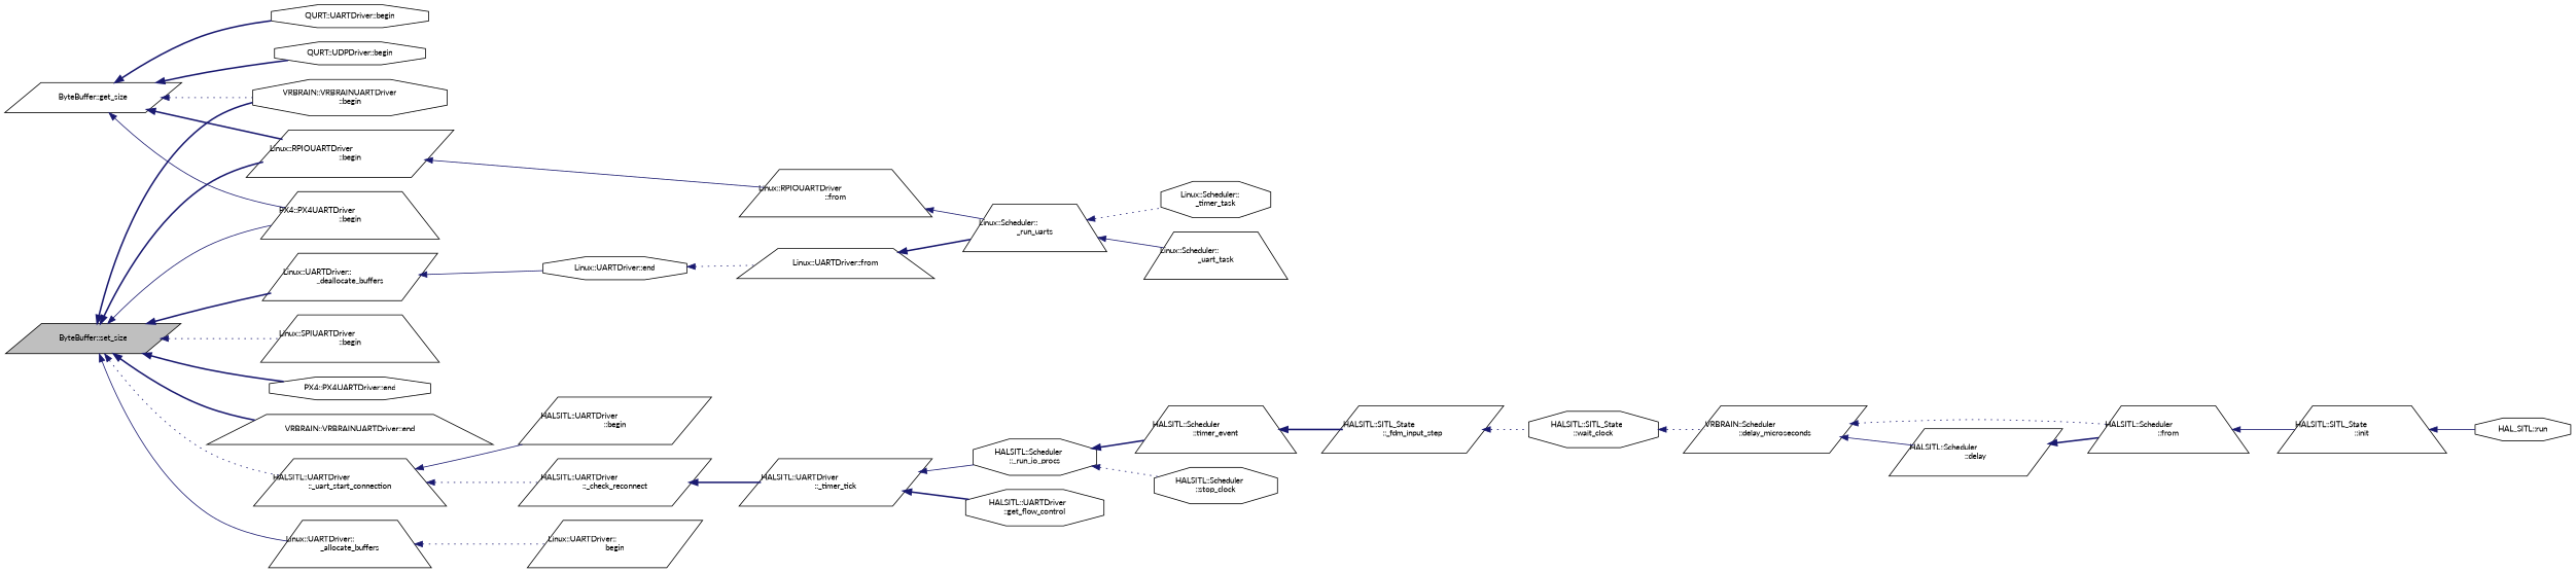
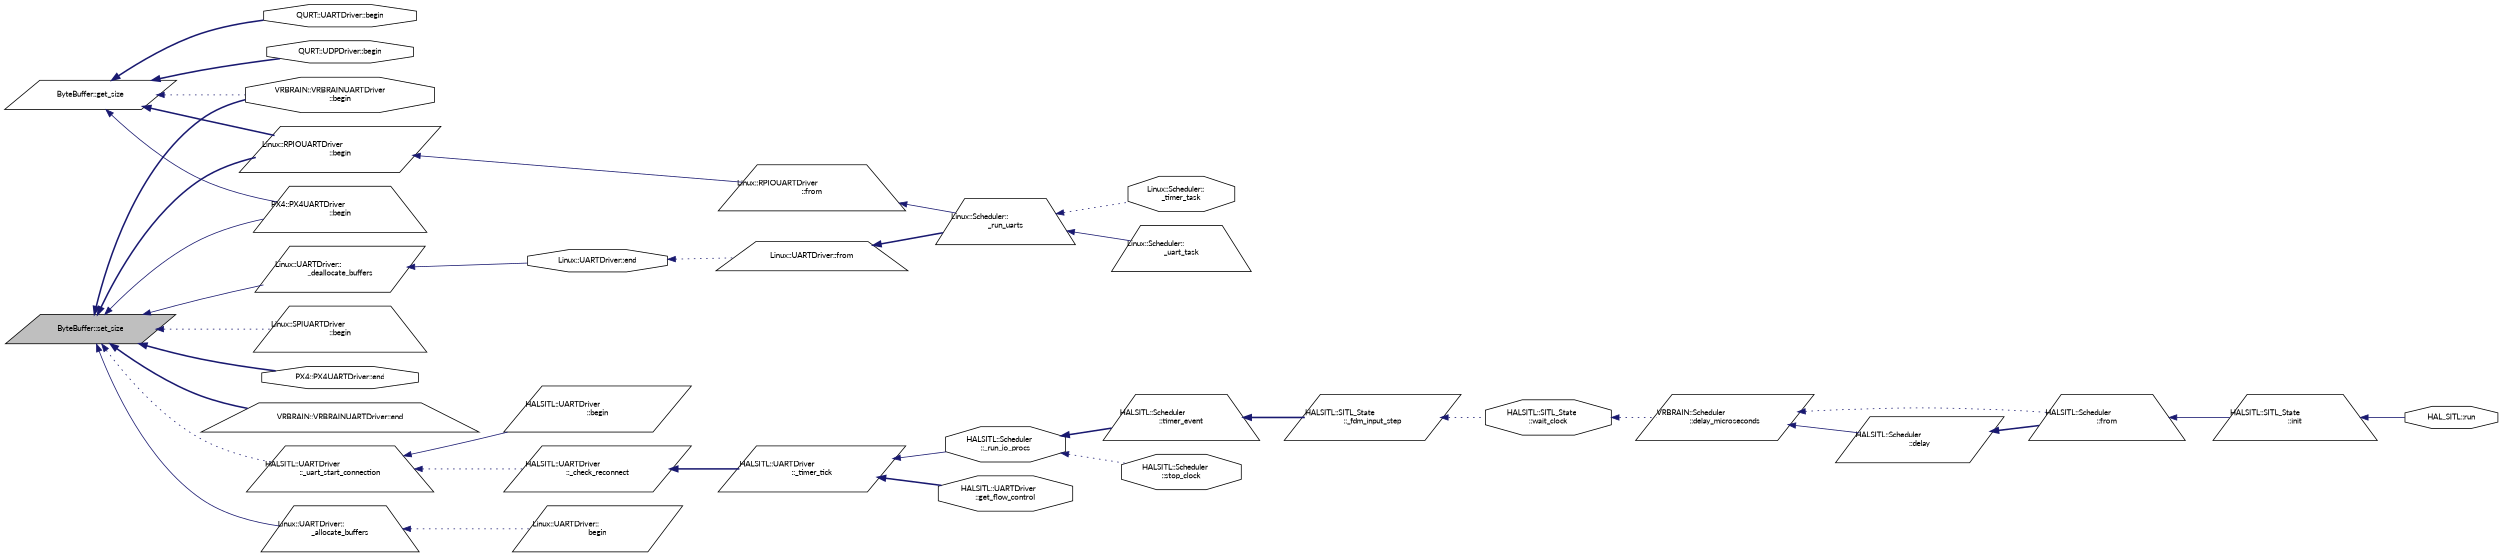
  digraph {
    fontname=Lato
    rankdir=LR
    node [color=black fillcolor=white fontname=Lato fontsize=10 shape=trapezium style=filled]
    edge [color=midnightblue dir=back fontname=Lato fontsize=10 labelfontname=Helvetica labelfontsize=10 style=bold]
    n1 [fillcolor=grey75 fontcolor=black height=0.2 label="ByteBuffer::set_size" shape=parallelogram width=0.4]
    n2 [height=0.2 label="Linux::UARTDriver::\l_allocate_buffers" width=0.4]
    n3 [height=0.2 label="Linux::UARTDriver::\l_deallocate_buffers" shape=parallelogram width=0.4]
    n4 [height=0.2 label="HALSITL::UARTDriver\l::_uart_start_connection" width=0.4]
    n5 [height=0.2 label="Linux::SPIUARTDriver\l::begin" width=0.4]
    n6 [height=0.2 label="PX4::PX4UARTDriver\l::begin" width=0.4]
    n7 [height=0.2 label="VRBRAIN::VRBRAINUARTDriver\l::begin" shape=octagon width=0.4]
    n8 [height=0.2 label="Linux::RPIOUARTDriver\l::begin" shape=parallelogram width=0.4]
    n9 [height=0.2 label="PX4::PX4UARTDriver::end" shape=octagon width=0.4]
    n10 [height=0.2 label="VRBRAIN::VRBRAINUARTDriver::end" width=0.4]
    n11 [height=0.2 label="Linux::UARTDriver::\lbegin" shape=parallelogram width=0.4]
    n12 [height=0.2 label="Linux::UARTDriver::end" shape=octagon width=0.4]
    n13 [height=0.2 label="HALSITL::UARTDriver\l::begin" shape=parallelogram width=0.4]
    n14 [height=0.2 label="HALSITL::UARTDriver\l::_check_reconnect" shape=parallelogram width=0.4]
    n15 [height=0.2 label="Linux::RPIOUARTDriver\l::from" width=0.4]
    n16 [height=0.2 label="ByteBuffer::get_size" shape=parallelogram width=0.4]
    n17 [height=0.2 label="QURT::UDPDriver::begin" shape=octagon width=0.4]
    n18 [height=0.2 label="QURT::UARTDriver::begin" shape=octagon width=0.4]
    n19 [height=0.2 label="Linux::UARTDriver::from" width=0.4]
    n20 [height=0.2 label="Linux::Scheduler::\l_run_uarts" width=0.4]
    n21 [height=0.2 label="Linux::Scheduler::\l_timer_task" shape=octagon width=0.4]
    n22 [height=0.2 label="Linux::Scheduler::\l_uart_task" width=0.4]
    n23 [height=0.2 label="HALSITL::UARTDriver\l::_timer_tick" shape=parallelogram width=0.4]
    n24 [height=0.2 label="HALSITL::UARTDriver\l::get_flow_control" shape=octagon width=0.4]
    n25 [height=0.2 label="HALSITL::Scheduler\l::_run_io_procs" shape=octagon width=0.4]
    n26 [height=0.2 label="HALSITL::Scheduler\l::timer_event" width=0.4]
    n27 [height=0.2 label="HALSITL::Scheduler\l::stop_clock" shape=octagon width=0.4]
    n28 [height=0.2 label="HALSITL::SITL_State\l::_fdm_input_step" shape=parallelogram width=0.4]
    n29 [height=0.2 label="HALSITL::SITL_State\l::wait_clock" shape=octagon width=0.4]
    n30 [height=0.2 label="VRBRAIN::Scheduler\l::delay_microseconds" shape=parallelogram width=0.4]
    n31 [height=0.2 label="HALSITL::Scheduler\l::from" width=0.4]
    n32 [height=0.2 label="HALSITL::Scheduler\l::delay" shape=parallelogram width=0.4]
    n33 [height=0.2 label="HALSITL::SITL_State\l::init" width=0.4]
    n34 [height=0.2 label="HAL_SITL::run" shape=octagon width=0.4]
    n1 -> n2 [style=solid]
-   n1 -> n3
+   n1 -> n3 [style=solid]
    n1 -> n4 [style=dotted]
    n1 -> n5 [style=dotted]
    n1 -> n6 [style=solid]
    n1 -> n7
    n1 -> n8
    n1 -> n9
    n1 -> n10
    n2 -> n11 [style=dotted]
    n3 -> n12 [style=solid]
    n4 -> n13 [style=solid]
    n4 -> n14 [style=dotted]
    n8 -> n15 [style=solid]
    n12 -> n19 [style=dotted]
    n14 -> n23
    n15 -> n20 [style=solid]
    n16 -> n6 [style=solid]
    n16 -> n7 [style=dotted]
    n16 -> n8
    n16 -> n17
    n16 -> n18
    n19 -> n20
    n20 -> n21 [style=dotted]
    n20 -> n22 [style=solid]
    n23 -> n24
    n23 -> n25 [style=solid]
    n25 -> n26
    n25 -> n27 [style=dotted]
    n26 -> n28
    n28 -> n29 [style=dotted]
    n29 -> n30 [style=dotted]
    n30 -> n31 [style=dotted]
    n30 -> n32 [style=solid]
    n31 -> n33 [style=solid]
    n32 -> n31
    n33 -> n34 [style=solid]
  }
